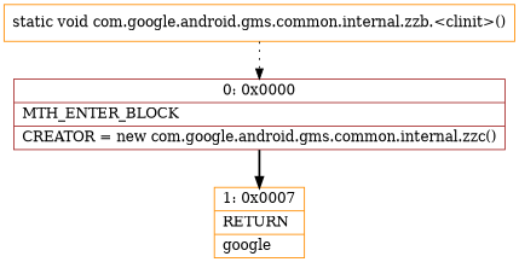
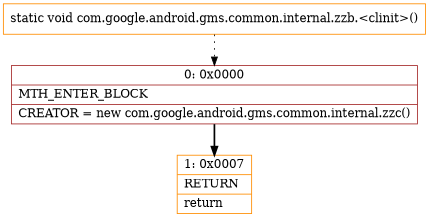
  digraph {
    node [shape=record color=darkorange]
    n1 [label="{0\:\ 0x0000|MTH_ENTER_BLOCK\l|CREATOR = new com.google.android.gms.common.internal.zzc()\l}" color=brown]
-   n2 [label="{1\:\ 0x0007|RETURN\l|google\l}"]
+   n2 [label="{1\:\ 0x0007|RETURN\l|return\l}"]
    n3 [label="{static void com.google.android.gms.common.internal.zzb.\<clinit\>() }"]
    n1 -> n2 [style=bold]
    n3 -> n1 [style=dotted]
  }
